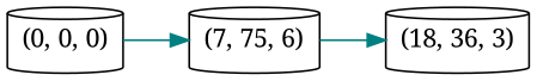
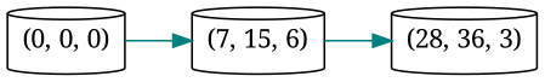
  digraph {
    fontname="Noto Serif"
    rankdir=LR
    node [fontname="Noto Serif" shape=cylinder]
    edge [color=teal fontname="Noto Serif"]
    "(0, 0, 0)"
-   "(7, 15, 6)" [label="(7, 75, 6)"]
-   "(28, 36, 3)" [label="(18, 36, 3)"]
+   "(7, 15, 6)"
+   "(28, 36, 3)"
    "(0, 0, 0)" -> "(7, 15, 6)"
    "(7, 15, 6)" -> "(28, 36, 3)"
  }
